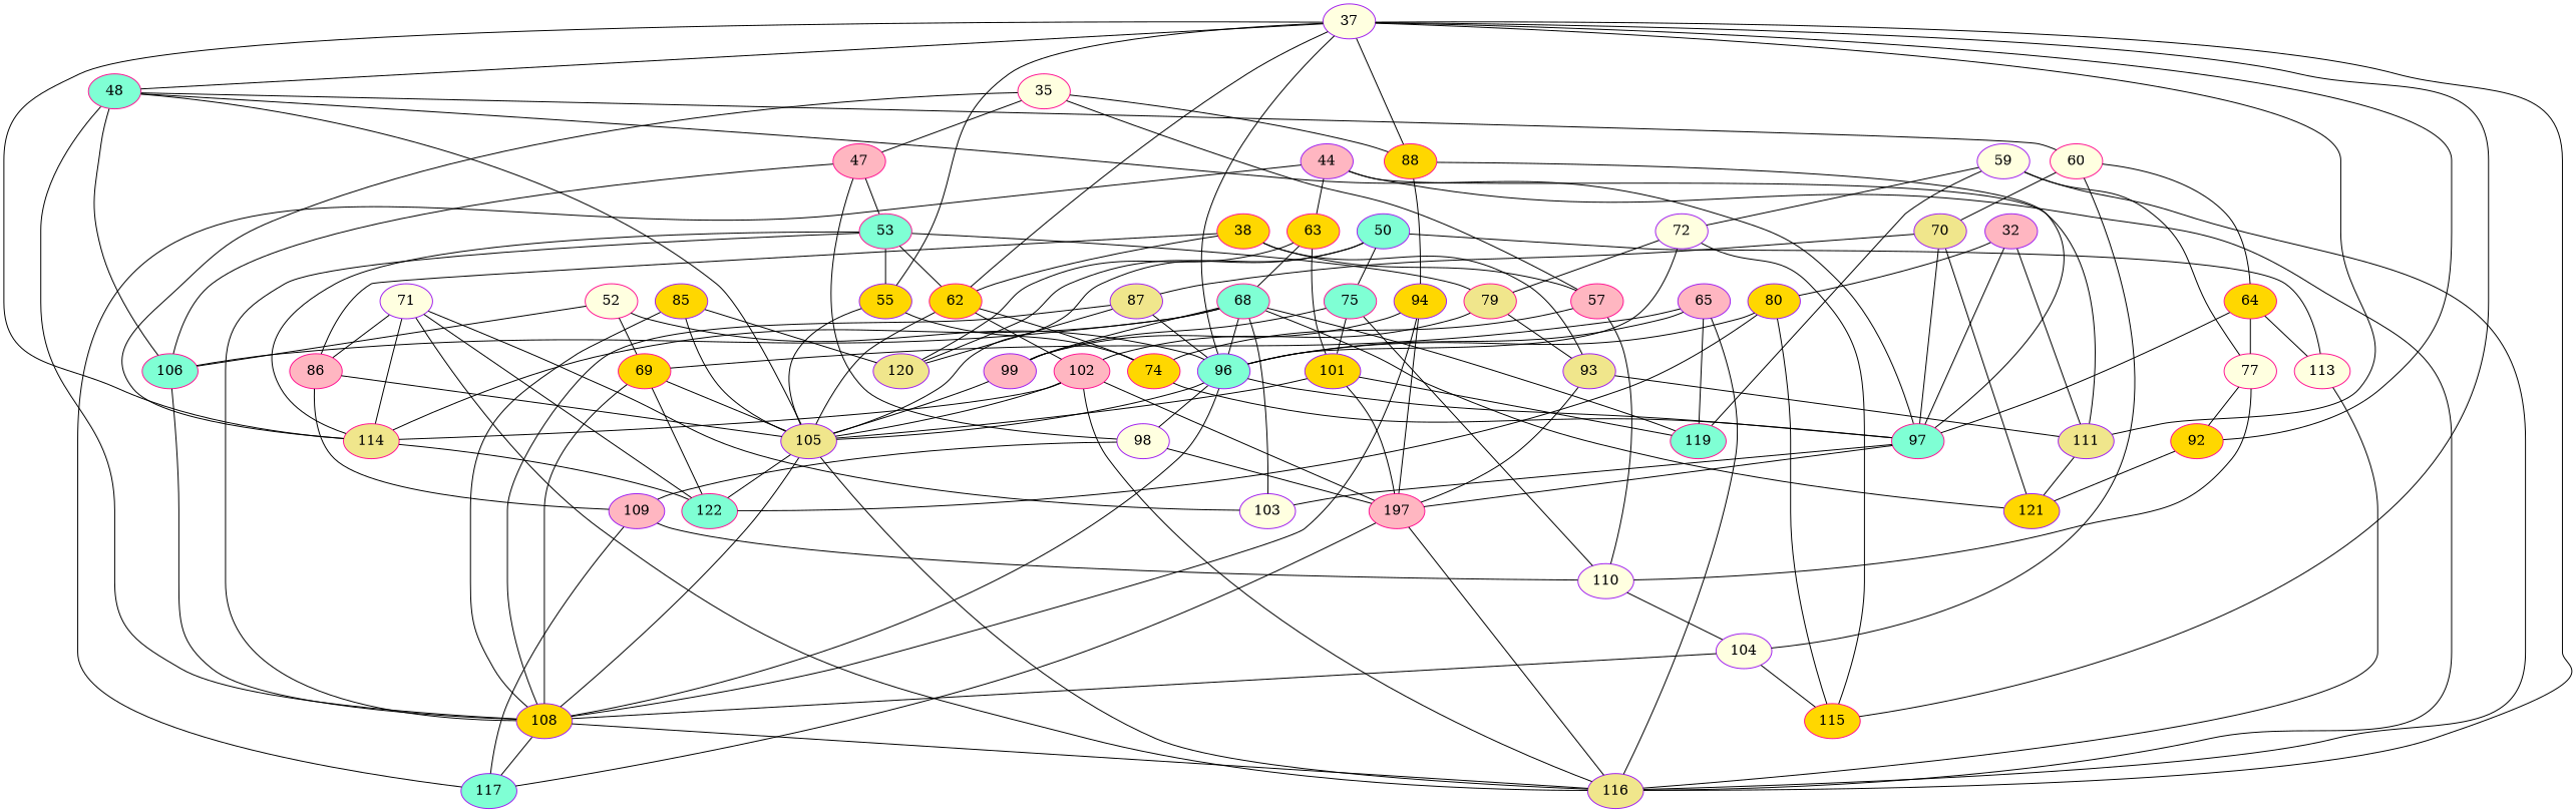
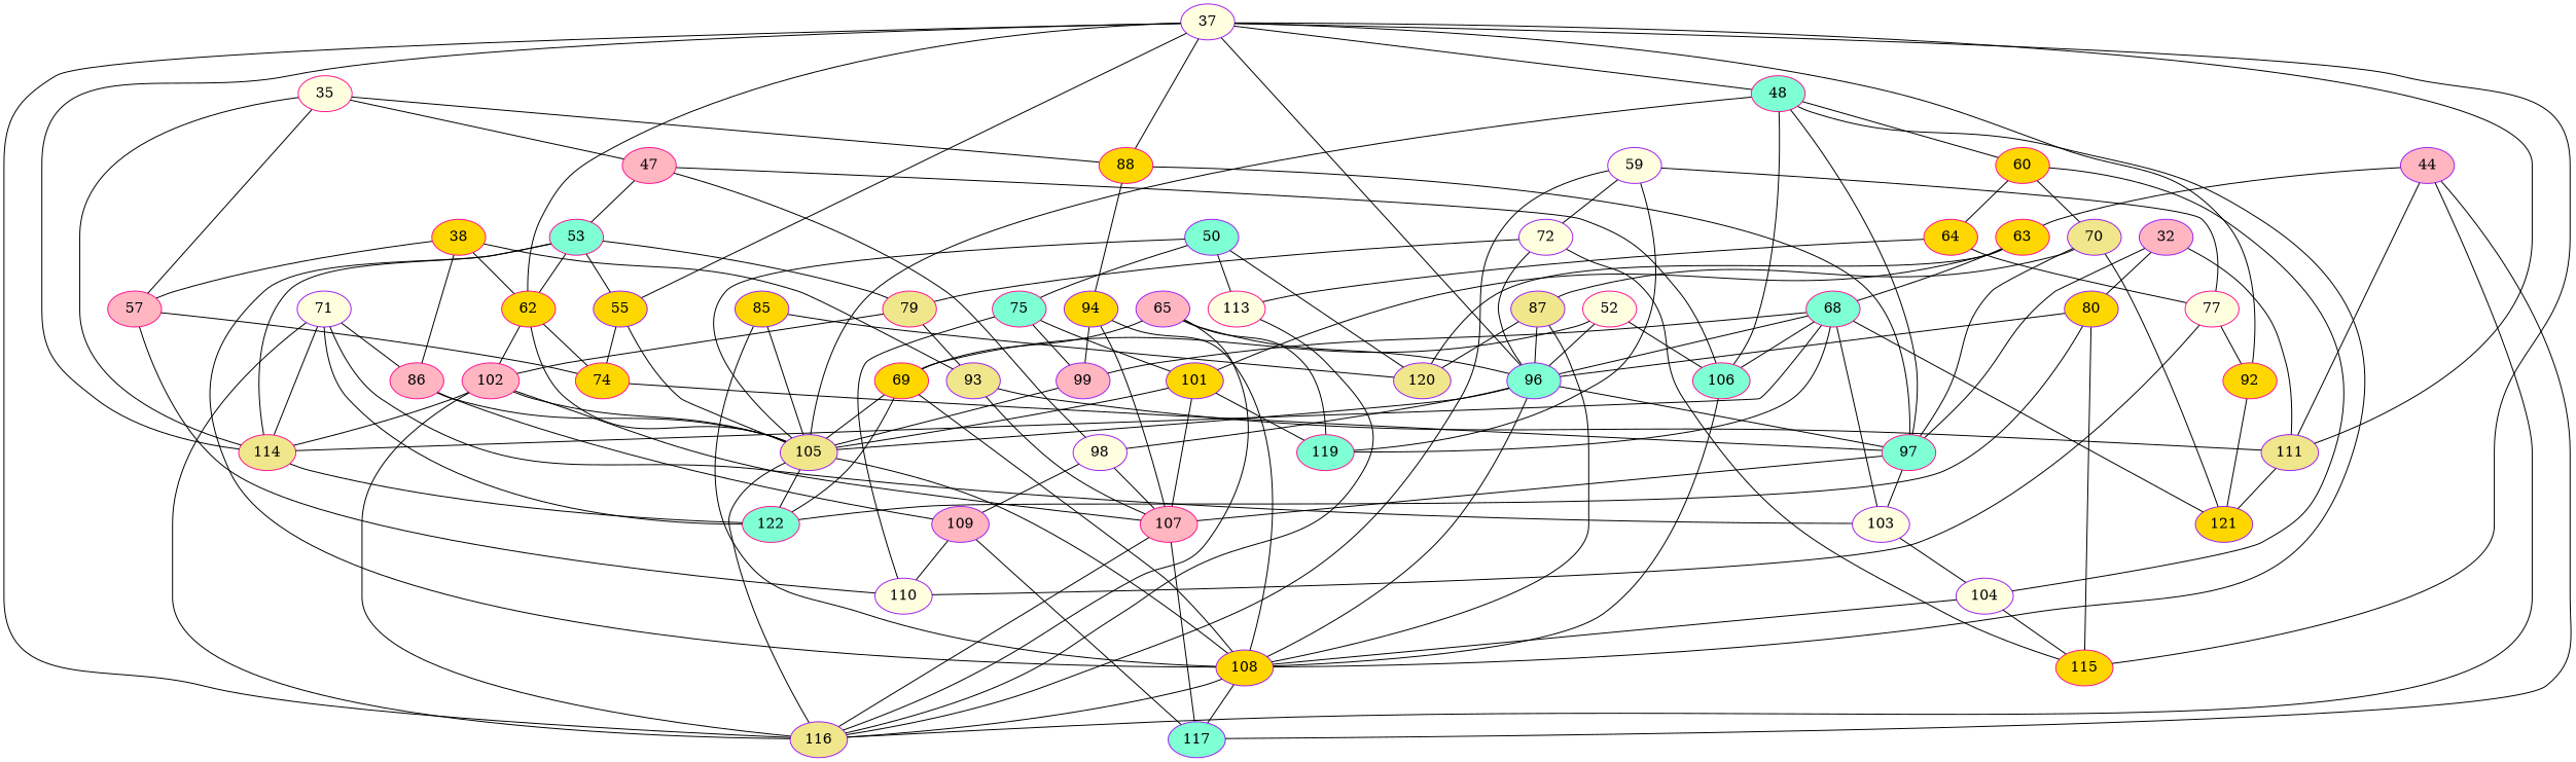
  graph {
    node [color=purple fillcolor=gold style=filled]
    32 [fillcolor=lightpink]
    80
    97 [color=deeppink fillcolor=aquamarine super="+16+29+58"]
    111 [fillcolor=khaki]
    96 [fillcolor=aquamarine super="+10+27+33+42"]
    115 [color=deeppink]
    122 [color=deeppink fillcolor=aquamarine super="+11"]
    103 [fillcolor=lightyellow]
-   107 [color=deeppink fillcolor=lightpink super="+5+66+100" label=197]
+   107 [color=deeppink fillcolor=lightpink super="+5+66+100"]
    121
    35 [color=deeppink fillcolor=lightyellow]
    47 [color=deeppink fillcolor=lightpink]
    57 [color=deeppink fillcolor=lightpink]
    88 [color=deeppink]
    114 [color=deeppink fillcolor=khaki super="+56+91"]
    53 [color=deeppink fillcolor=aquamarine super="+45"]
    98 [fillcolor=lightyellow]
    106 [color=deeppink fillcolor=aquamarine super="+78"]
    74 [color=deeppink]
    110 [fillcolor=lightyellow]
    94
    37 [fillcolor=lightyellow super="+34+14+24"]
    48 [color=deeppink fillcolor=aquamarine super="+8+22"]
    55
    62 [color=deeppink super="+4+21"]
    92 [color=deeppink]
    116 [fillcolor=khaki super="+112"]
-   60 [color=deeppink fillcolor=lightyellow]
+   60 [color=deeppink]
    105 [fillcolor=khaki super="+13+39+82+83"]
    108 [super="+25+95+81"]
    102 [color=deeppink fillcolor=lightpink super="+89"]
    38 [color=deeppink]
    86 [color=deeppink fillcolor=lightpink super="+36"]
    93 [fillcolor=khaki]
    109 [fillcolor=lightpink]
    44 [fillcolor=lightpink]
    63 [color=deeppink]
    117 [fillcolor=aquamarine]
    120 [fillcolor=khaki]
    68 [color=deeppink fillcolor=aquamarine super="+40"]
    101 [super="+90"]
    79 [color=deeppink fillcolor=khaki]
    64 [color=deeppink]
    70 [fillcolor=khaki]
    104 [fillcolor=lightyellow]
    75 [color=deeppink fillcolor=aquamarine super="+51"]
    99 [fillcolor=lightpink super="+49"]
    50 [fillcolor=aquamarine]
    113 [color=deeppink fillcolor=lightyellow]
    69 [color=deeppink super="+54"]
    52 [color=deeppink fillcolor=lightyellow]
    59 [fillcolor=lightyellow]
    72 [fillcolor=lightyellow]
    77 [color=deeppink fillcolor=lightyellow]
    119 [color=deeppink fillcolor=aquamarine]
    87 [fillcolor=khaki]
    65 [fillcolor=lightpink]
    71 [fillcolor=lightyellow super="+30+41"]
    85
    32 -- 80
    32 -- 97
    32 -- 111
    80 -- 96
    80 -- 115
    80 -- 122
    97 -- 103
    97 -- 107
    111 -- 121
    96 -- 97 [weight=2]
    96 -- 98
    96 -- 105 [weight=3]
    96 -- 108
-   110 -- 104
+   103 -- 104
    107 -- 116
    107 -- 117
    35 -- 47
    35 -- 57
    35 -- 88
    35 -- 114
    47 -- 53
    47 -- 98
    47 -- 106
    57 -- 74
    57 -- 110
    88 -- 97
    88 -- 94
    114 -- 122
    53 -- 114 [weight=2]
    53 -- 55
    53 -- 62
    53 -- 108 [weight=2]
    53 -- 79
    98 -- 107
    98 -- 109
    106 -- 108
    74 -- 97
    94 -- 107
    94 -- 108
    94 -- 99
    37 -- 111
    37 -- 96 [weight=2]
    37 -- 115
    37 -- 88
    37 -- 114
    37 -- 48
    37 -- 55
    37 -- 62
    37 -- 92
    37 -- 116 [weight=2]
    48 -- 97
    48 -- 106 [weight=2]
    48 -- 60
    48 -- 105 [weight=2]
    48 -- 108
    55 -- 74
    55 -- 105
    62 -- 74
    62 -- 105 [weight=2]
    62 -- 102 [weight=2]
    92 -- 121
    60 -- 64
    60 -- 70
    60 -- 104
    105 -- 122
    105 -- 116
    105 -- 108 [weight=3]
    108 -- 116
    108 -- 117
    102 -- 107
    102 -- 114 [weight=2]
    102 -- 116
    102 -- 105
    38 -- 57
    38 -- 62
    38 -- 86
    38 -- 93
    86 -- 105 [weight=2]
    86 -- 109
    93 -- 111
    93 -- 107
    109 -- 110
    109 -- 117
    44 -- 111
    44 -- 116
    44 -- 63
    44 -- 117
    63 -- 120
    63 -- 68
    63 -- 101
    68 -- 96
    68 -- 103
    68 -- 121
    68 -- 114
    68 -- 106
    68 -- 99
    68 -- 119
    101 -- 107 [weight=2]
    101 -- 105 [weight=3]
    101 -- 119
    79 -- 102
    79 -- 93
-   64 -- 97
    64 -- 113
    64 -- 77
    70 -- 97
    70 -- 121
    70 -- 87
    104 -- 115
    104 -- 108
    75 -- 110
    75 -- 101
    75 -- 99
    99 -- 105 [weight=3]
    50 -- 105
    50 -- 120
    50 -- 75
    50 -- 113
    113 -- 116
    69 -- 122
    69 -- 105
    69 -- 108 [weight=2]
    52 -- 96 [weight=2]
    52 -- 106
    52 -- 69
    59 -- 116
    59 -- 72
    59 -- 77
    59 -- 119
    72 -- 96
    72 -- 115
    72 -- 79
    77 -- 110
    77 -- 92
    87 -- 96
    87 -- 108
    87 -- 120
    65 -- 96
    65 -- 116
    65 -- 69
    65 -- 119
    71 -- 122 [weight=2]
    71 -- 103
    71 -- 114
    71 -- 116 [weight=2]
    71 -- 86 [weight=2]
    85 -- 105 [weight=2]
    85 -- 108
    85 -- 120
  }
